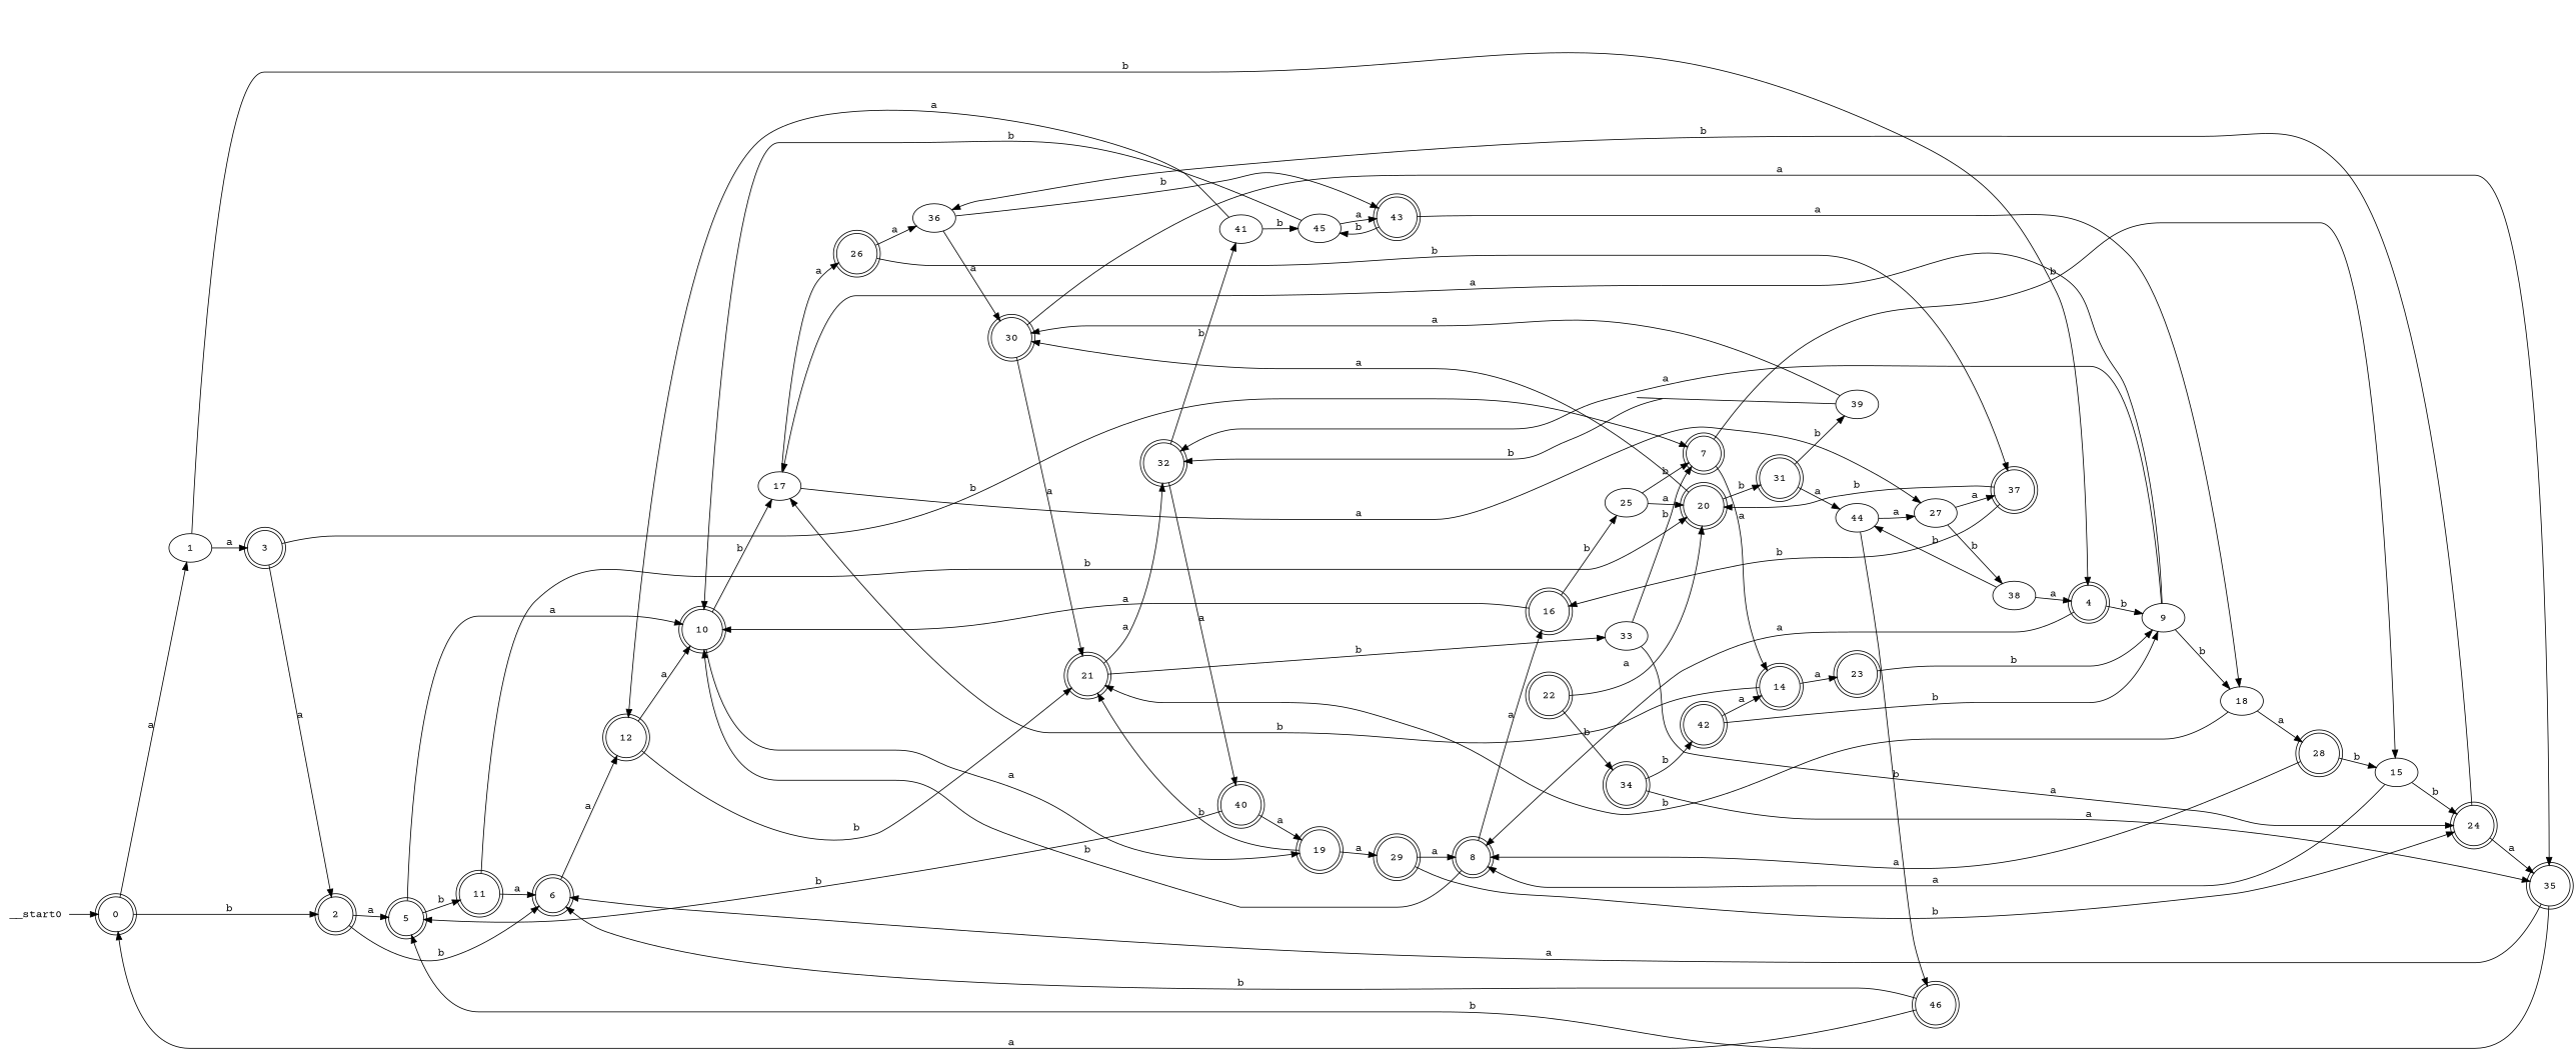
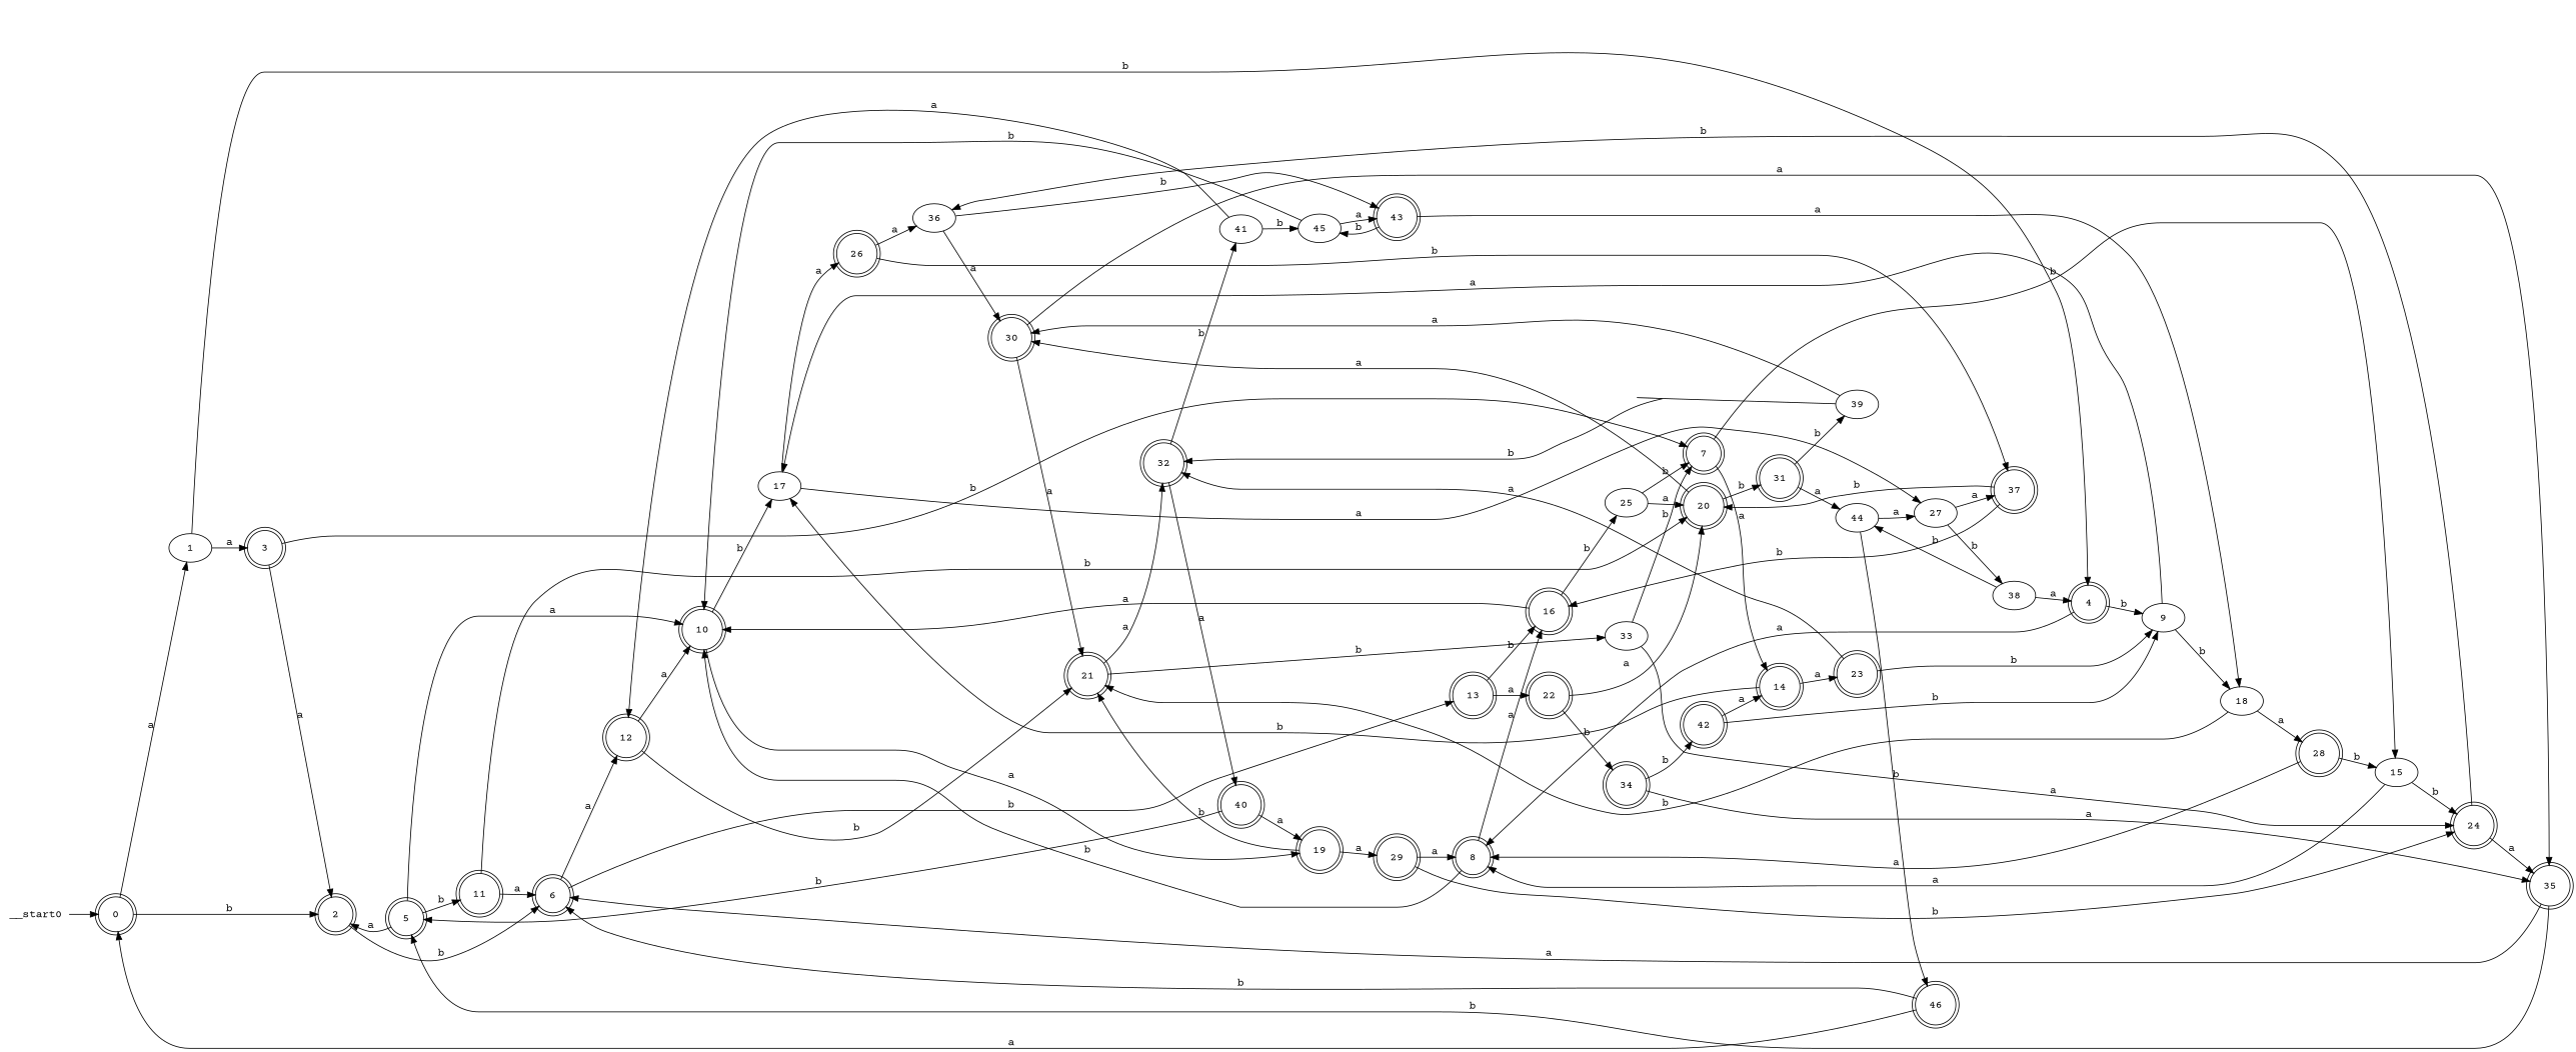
  digraph {
    fontname="Courier Prime"
    rankdir=LR
    node [fontname="Courier Prime" shape=doublecircle]
    edge [fontname="Courier Prime"]
    __start0 [shape=none]
    0
    1 [shape=""]
    2
    3
    4
    5
    6
    7
    8
    9 [shape=""]
    10
    11
    12
+   13
    14
    15 [shape=""]
    16
    17 [shape=""]
    18 [shape=""]
    19
    20
    21
    22
    23
    24
    25 [shape=""]
    26
    27 [shape=""]
    28
    29
    30
    31
    32
    33 [shape=""]
    34
    35
    36 [shape=""]
    37
    38 [shape=""]
    39 [shape=""]
    44 [shape=""]
    40
    41 [shape=""]
    42
    43
    45 [shape=""]
    46
    __start0 -> 0
    0 -> 1 [label=a]
    0 -> 2 [label=b]
    1 -> 3 [label=a]
    1 -> 4 [label=b]
-   2 -> 5 [label=a]
+   5 -> 2 [label=a]
    2 -> 6 [label=b]
    3 -> 2 [label=a]
    3 -> 7 [label=b]
    4 -> 8 [label=a]
    4 -> 9 [label=b]
    5 -> 10 [label=a]
    5 -> 11 [label=b]
    6 -> 12 [label=a]
+   6 -> 13 [label=b]
    7 -> 14 [label=a]
    7 -> 15 [label=b]
    8 -> 10 [label=b]
    8 -> 16 [label=a]
    9 -> 17 [label=a]
    9 -> 18 [label=b]
    10 -> 17 [label=b]
    10 -> 19 [label=a]
    11 -> 6 [label=a]
    11 -> 20 [label=b]
    12 -> 10 [label=a]
    12 -> 21 [label=b]
+   13 -> 16 [label=b]
+   13 -> 22 [label=a]
    14 -> 17 [label=b]
    14 -> 23 [label=a]
    15 -> 8 [label=a]
    15 -> 24 [label=b]
    16 -> 10 [label=a]
    16 -> 25 [label=b]
    17 -> 26 [label=a]
    17 -> 27 [label=a]
    18 -> 21 [label=b]
    18 -> 28 [label=a]
    19 -> 21 [label=b]
    19 -> 29 [label=a]
    20 -> 30 [label=a]
    20 -> 31 [label=b]
    21 -> 32 [label=a]
    21 -> 33 [label=b]
    22 -> 20 [label=a]
    22 -> 34 [label=b]
    23 -> 9 [label=b]
-   9 -> 32 [label=a]
+   23 -> 32 [label=a]
    24 -> 35 [label=a]
    24 -> 36 [label=b]
    25 -> 7 [label=b]
    25 -> 20 [label=a]
    26 -> 36 [label=a]
    26 -> 37 [label=b]
    27 -> 37 [label=a]
    27 -> 38 [label=b]
    28 -> 8 [label=a]
    28 -> 15 [label=b]
    29 -> 8 [label=a]
    29 -> 24 [label=b]
    30 -> 21 [label=a]
    30 -> 35 [label=a]
    31 -> 39 [label=b]
    31 -> 44 [label=a]
    32 -> 40 [label=a]
    32 -> 41 [label=b]
    33 -> 7 [label=b]
    33 -> 24 [label=a]
    34 -> 35 [label=a]
    34 -> 42 [label=b]
    35 -> 5 [label=b]
    35 -> 6 [label=a]
    36 -> 30 [label=a]
    36 -> 43 [label=b]
    37 -> 16 [label=b]
    37 -> 20 [label=b]
    38 -> 4 [label=a]
    38 -> 44 [label=b]
    39 -> 30 [label=a]
    39 -> 32 [label=b]
    44 -> 27 [label=a]
    44 -> 46 [label=b]
    40 -> 5 [label=b]
    40 -> 19 [label=a]
    41 -> 12 [label=a]
    41 -> 45 [label=b]
    42 -> 9 [label=b]
    42 -> 14 [label=a]
    43 -> 18 [label=a]
    43 -> 45 [label=b]
    45 -> 10 [label=b]
    45 -> 43 [label=a]
    46 -> 0 [label=a]
    46 -> 6 [label=b]
  }
